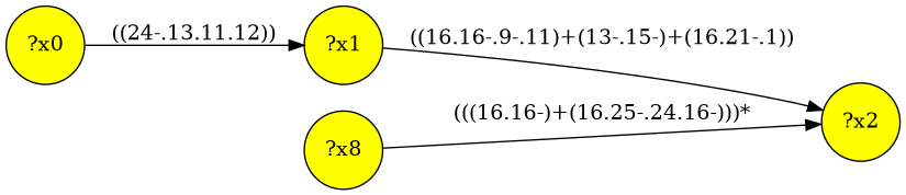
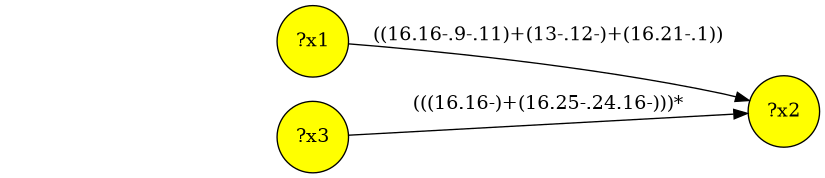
  digraph {
    rankdir=LR
    node [fillcolor=yellow shape=circle style="filled,"]
-   n1 [label="?x0"]
    n2 [label="?x1"]
    n3 [label="?x2"]
-   n4 [label="?x8"]
-   n1 -> n2 [label="((24-.13.11.12))"]
-   n2 -> n3 [label="((16.16-.9-.11)+(13-.15-)+(16.21-.1))"]
+   n4 [label="?x3"]
+   n2 -> n3 [label="((16.16-.9-.11)+(13-.12-)+(16.21-.1))"]
    n4 -> n3 [label="(((16.16-)+(16.25-.24.16-)))*"]
  }
